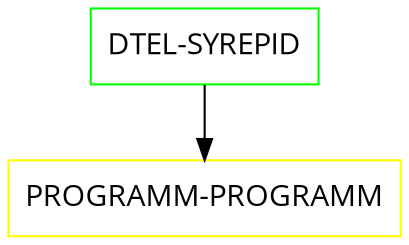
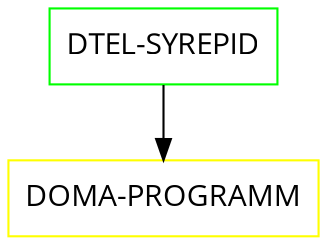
  digraph {
    fontname="Open Sans"
    node [shape=box fontname="Open Sans"]
    "DTEL-SYREPID" [color=green]
-   "DOMA-PROGRAMM" [color=yellow label="PROGRAMM-PROGRAMM"]
+   "DOMA-PROGRAMM" [color=yellow]
    "DTEL-SYREPID" -> "DOMA-PROGRAMM" [fontname="Open Sans"]
  }
